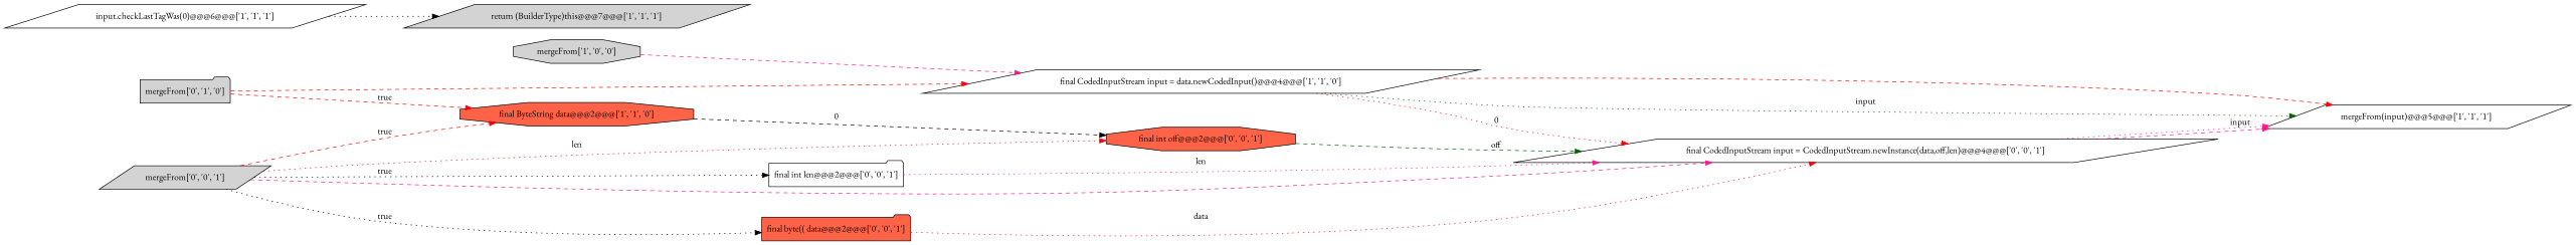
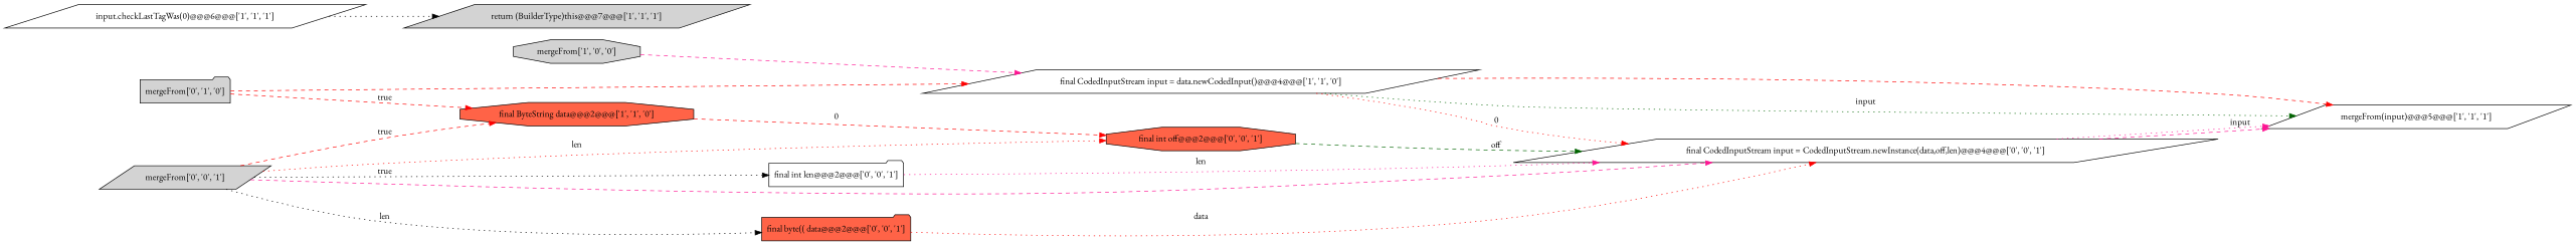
  digraph {
    fontname="EB Garamond"
    rankdir=LR
    node [fillcolor=white fontname="EB Garamond" shape=parallelogram style=filled]
    edge [color=red fontname="EB Garamond" style=dashed]
    n1 [fillcolor=lightgray label="mergeFrom['1', '0', '0']" shape=octagon]
    n2 [label="final CodedInputStream input = data.newCodedInput()@@@4@@@['1', '1', '0']"]
    n3 [label="final CodedInputStream input = CodedInputStream.newInstance(data,off,len)@@@4@@@['0', '0', '1']"]
    n4 [label="mergeFrom(input)@@@5@@@['1', '1', '1']"]
    n5 [fillcolor=tomato label="final ByteString data@@@2@@@['1', '1', '0']" shape=octagon]
    n6 [fillcolor=tomato label="final int off@@@2@@@['0', '0', '1']" shape=octagon]
    n7 [label="final int len@@@2@@@['0', '0', '1']" shape=folder]
    n8 [fillcolor=lightgray label="return (BuilderType)this@@@7@@@['1', '1', '1']"]
    n9 [fillcolor=lightgray label="mergeFrom['0', '0', '1']"]
    n10 [fillcolor=tomato label="final byte(( data@@@2@@@['0', '0', '1']" shape=folder]
    n11 [label="input.checkLastTagWas(0)@@@6@@@['1', '1', '1']"]
    n12 [fillcolor=lightgray label="mergeFrom['0', '1', '0']" shape=folder]
    n1 -> n2 [color=deeppink]
    n2 -> n3 [label=0 style=dotted]
    n2 -> n4
    n2 -> n4 [color=darkgreen label=input style=dotted]
    n3 -> n4 [color=deeppink label=input style=dotted]
    n3 -> n4 [color=deeppink]
-   n5 -> n6 [color=black label=0]
+   n5 -> n6 [label=0]
    n6 -> n3 [color=darkgreen label=off]
    n7 -> n3 [color=deeppink label=len style=dotted]
    n9 -> n3 [color=deeppink]
    n9 -> n5 [label=true]
    n9 -> n6 [label=len style=dotted]
    n9 -> n7 [color=black label=true style=dotted]
-   n9 -> n10 [color=black label=true style=dotted]
+   n9 -> n10 [color=black label=len style=dotted]
    n10 -> n3 [label=data style=dotted]
    n11 -> n8 [color=black style=dotted]
    n12 -> n2
    n12 -> n5 [label=true]
  }
